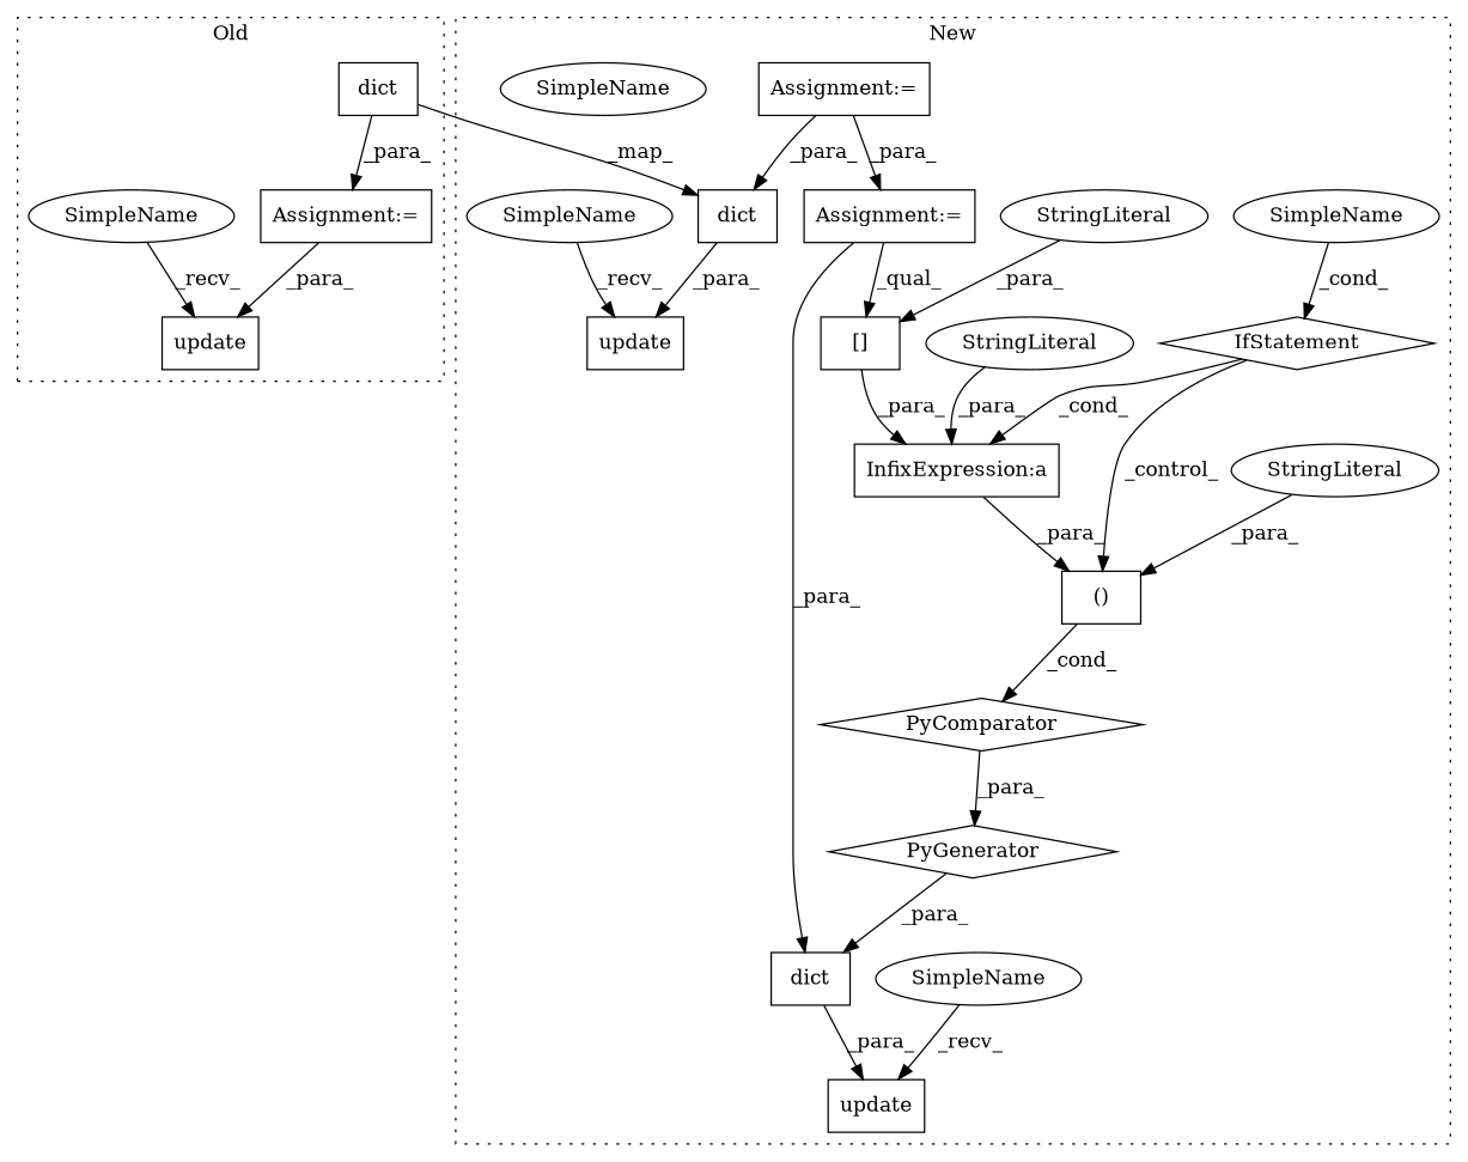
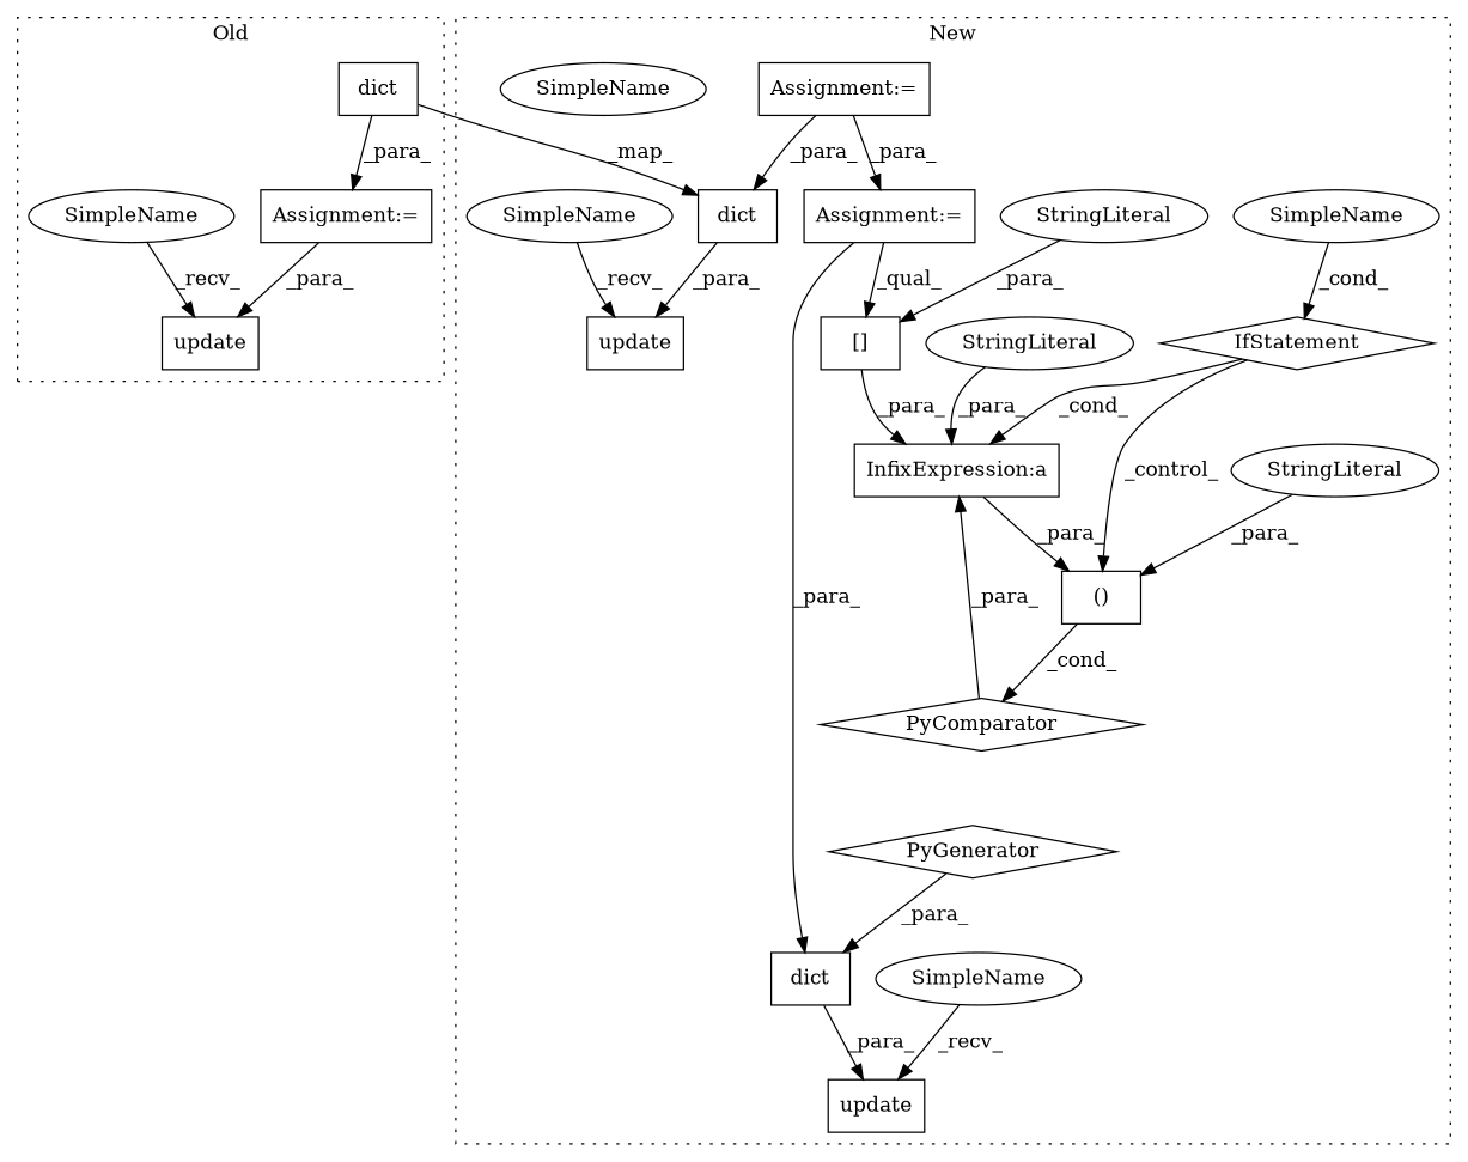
  digraph {
    node [a=32 l=5 s=630 shape=box]
    n1 [l="7,1" label=update s="494,508"]
    n2 [a=7 l=1 label="Assignment:=" s=330]
    n3 [l="19,-8" label=dict s="331,490"]
    n4 [a=42 label=SimpleName s=488 shape=ellipse]
    n5 [a=107 l=133 label=PyGenerator s=529 shape=diamond]
    n6 [a=113 l=21 label=PyComparator shape=diamond]
    n7 [a=7 l=1 label="Assignment:=" s=314]
    n8 [l="7,1" label=update s="503,654"]
    n9 [a=2 l="2,1" label="[]" s="542,549"]
    n10 [a=106 l=42 label="()" s=529]
    n11 [a=27 l=3 label="InfixExpression:a" s=539]
    n12 [l="7,1" label=update s="337,490"]
    n13 [a=42 label=SimpleName s=646 shape=ellipse]
    n14 [l="19,-8" label=dict s="344,498"]
    n15 [a=25 l=21 label=IfStatement shape=diamond]
    n16 [l="19,-8" label=dict s="510,662"]
    n17 [a=45 label=StringLiteral s=544 shape=ellipse]
    n18 [a=7 l=21 label="Assignment:="]
    n19 [a=45 l=7 label=StringLiteral s=564 shape=ellipse]
    n20 [a=45 l=9 label=StringLiteral s=530 shape=ellipse]
    n21 [a=42 label=SimpleName s=331 shape=ellipse]
    n22 [a=42 label=SimpleName s=497 shape=ellipse]
    n23 [a=42 label=SimpleName s=646 shape=ellipse]
    subgraph cluster_1 {
      label=Old
      style=dotted
      n1
      n2
      n3
      n4
    }
    subgraph cluster_2 {
      label=New
      style=dotted
      n5
      n6
      n7
      n8
      n9
      n10
      n11
      n12
      n13
      n14
      n15
      n16
      n17
      n18
      n19
      n20
      n21
      n22
      n23
    }
    n2 -> n1 [label=_para_]
    n3 -> n2 [label=_para_]
    n3 -> n14 [label=_map_]
    n4 -> n1 [label=_recv_]
    n5 -> n16 [label=_para_]
-   n6 -> n5 [label=_para_]
+   n6 -> n11 [label=_para_]
    n7 -> n14 [label=_para_]
    n7 -> n18 [label=_para_]
    n9 -> n11 [label=_para_]
    n10 -> n6 [label=_cond_]
    n11 -> n10 [label=_para_]
    n14 -> n12 [label=_para_]
    n15 -> n10 [label=_control_]
    n15 -> n11 [label=_cond_]
    n16 -> n8 [label=_para_]
    n17 -> n9 [label=_para_]
    n18 -> n9 [label=_qual_]
    n18 -> n16 [label=_para_]
    n19 -> n10 [label=_para_]
    n20 -> n11 [label=_para_]
    n21 -> n12 [label=_recv_]
    n22 -> n8 [label=_recv_]
    n23 -> n15 [label=_cond_]
  }
